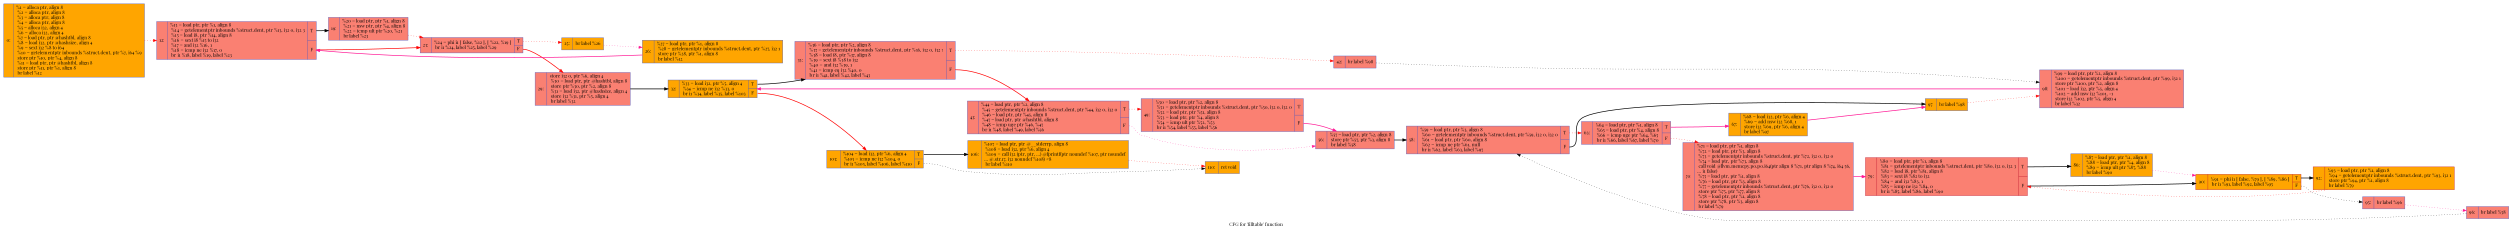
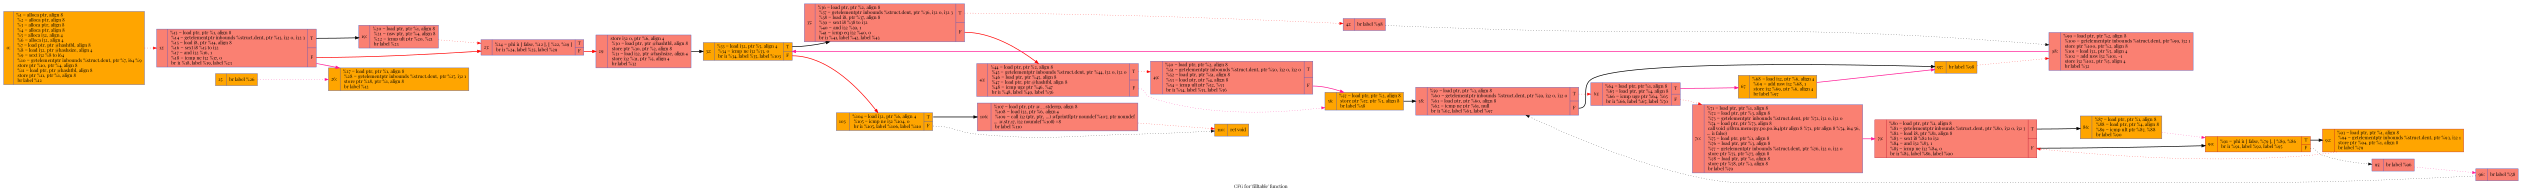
  digraph {
    fontname="Playfair Display"
    label="CFG for 'filltable' function"
    rankdir=LR
    node [color="#3d50c3ff" fillcolor=salmon fontname="Playfair Display" shape=record style=filled]
    edge [color=red fontname="Playfair Display" style=bold]
    n1 [fillcolor=orange label="{0:\l|  %1 = alloca ptr, align 8\l  %2 = alloca ptr, align 8\l  %3 = alloca ptr, align 8\l  %4 = alloca ptr, align 8\l  %5 = alloca i32, align 4\l  %6 = alloca i32, align 4\l  %7 = load ptr, ptr @hashtbl, align 8\l  %8 = load i32, ptr @hashsize, align 4\l  %9 = sext i32 %8 to i64\l  %10 = getelementptr inbounds %struct.dent, ptr %7, i64 %9\l  store ptr %10, ptr %4, align 8\l  %11 = load ptr, ptr @hashtbl, align 8\l  store ptr %11, ptr %1, align 8\l  br label %12\l}"]
    n2 [label="{12:\l|  %13 = load ptr, ptr %1, align 8\l  %14 = getelementptr inbounds %struct.dent, ptr %13, i32 0, i32 3\l  %15 = load i8, ptr %14, align 8\l  %16 = sext i8 %15 to i32\l  %17 = and i32 %16, 1\l  %18 = icmp ne i32 %17, 0\l  br i1 %18, label %19, label %23\l|{<s0>T|<s1>F}}"]
    n3 [label="{19:\l|  %20 = load ptr, ptr %1, align 8\l  %21 = nsw ptr, ptr %4, align 8\l  %22 = icmp ult ptr %20, %21\l  br label %23\l}"]
    n4 [label="{23:\l|  %24 = phi i1 [ false, %12 ], [ %22, %19 ]\l  br i1 %24, label %25, label %29\l|{<s0>T|<s1>F}}"]
    n5 [fillcolor=orange label="{25:\l|  br label %26\l}"]
    n6 [label="{29:\l|  store i32 0, ptr %6, align 4\l  %30 = load ptr, ptr @hashtbl, align 8\l  store ptr %30, ptr %2, align 8\l  %31 = load i32, ptr @hashsize, align 4\l  store i32 %31, ptr %5, align 4\l  br label %32\l}"]
    n7 [fillcolor=orange label="{26:\l|  %27 = load ptr, ptr %1, align 8\l  %28 = getelementptr inbounds %struct.dent, ptr %27, i32 1\l  store ptr %28, ptr %1, align 8\l  br label %12\l}"]
    n8 [fillcolor=orange label="{32:\l|  %33 = load i32, ptr %5, align 4\l  %34 = icmp ne i32 %33, 0\l  br i1 %34, label %35, label %103\l|{<s0>T|<s1>F}}"]
    n9 [label="{35:\l|  %36 = load ptr, ptr %2, align 8\l  %37 = getelementptr inbounds %struct.dent, ptr %36, i32 0, i32 3\l  %38 = load i8, ptr %37, align 8\l  %39 = sext i8 %38 to i32\l  %40 = and i32 %39, 1\l  %41 = icmp eq i32 %40, 0\l  br i1 %41, label %42, label %43\l|{<s0>T|<s1>F}}"]
    n10 [fillcolor=orange label="{103:\l|  %104 = load i32, ptr %6, align 4\l  %105 = icmp ne i32 %104, 0\l  br i1 %105, label %106, label %110\l|{<s0>T|<s1>F}}"]
    n11 [label="{42:\l|  br label %98\l}"]
    n12 [label="{43:\l|  %44 = load ptr, ptr %2, align 8\l  %45 = getelementptr inbounds %struct.dent, ptr %44, i32 0, i32 0\l  %46 = load ptr, ptr %45, align 8\l  %47 = load ptr, ptr @hashtbl, align 8\l  %48 = icmp uge ptr %46, %47\l  br i1 %48, label %49, label %56\l|{<s0>T|<s1>F}}"]
-   n13 [fillcolor=orange label="{106:\l|  %107 = load ptr, ptr @__stderrp, align 8\l  %108 = load i32, ptr %6, align 4\l  %109 = call i32 (ptr, ptr, ...) @fprintf(ptr noundef %107, ptr noundef\l... @.str.17, i32 noundef %108) #8\l  br label %110\l}"]
+   n13 [label="{106:\l|  %107 = load ptr, ptr @__stderrp, align 8\l  %108 = load i32, ptr %6, align 4\l  %109 = call i32 (ptr, ptr, ...) @fprintf(ptr noundef %107, ptr noundef\l... @.str.17, i32 noundef %108) #8\l  br label %110\l}"]
    n14 [fillcolor=orange label="{110:\l|  ret void\l}"]
    n15 [label="{98:\l|  %99 = load ptr, ptr %2, align 8\l  %100 = getelementptr inbounds %struct.dent, ptr %99, i32 1\l  store ptr %100, ptr %2, align 8\l  %101 = load i32, ptr %5, align 4\l  %102 = add nsw i32 %101, -1\l  store i32 %102, ptr %5, align 4\l  br label %32\l}"]
    n16 [label="{49:\l|  %50 = load ptr, ptr %2, align 8\l  %51 = getelementptr inbounds %struct.dent, ptr %50, i32 0, i32 0\l  %52 = load ptr, ptr %51, align 8\l  %53 = load ptr, ptr %4, align 8\l  %54 = icmp ult ptr %52, %53\l  br i1 %54, label %55, label %56\l|{<s0>T|<s1>F}}"]
-   n17 [label="{56:\l|  %57 = load ptr, ptr %2, align 8\l  store ptr %57, ptr %3, align 8\l  br label %58\l}"]
+   n17 [fillcolor=orange label="{56:\l|  %57 = load ptr, ptr %2, align 8\l  store ptr %57, ptr %3, align 8\l  br label %58\l}"]
    n18 [label="{58:\l|  %59 = load ptr, ptr %3, align 8\l  %60 = getelementptr inbounds %struct.dent, ptr %59, i32 0, i32 0\l  %61 = load ptr, ptr %60, align 8\l  %62 = icmp ne ptr %61, null\l  br i1 %62, label %63, label %97\l|{<s0>T|<s1>F}}"]
    n19 [label="{63:\l|  %64 = load ptr, ptr %1, align 8\l  %65 = load ptr, ptr %4, align 8\l  %66 = icmp uge ptr %64, %65\l  br i1 %66, label %67, label %70\l|{<s0>T|<s1>F}}"]
    n20 [fillcolor=orange label="{97:\l|  br label %98\l}"]
    n21 [fillcolor=orange label="{67:\l|  %68 = load i32, ptr %6, align 4\l  %69 = add nsw i32 %68, 1\l  store i32 %69, ptr %6, align 4\l  br label %97\l}"]
    n22 [label="{70:\l|  %71 = load ptr, ptr %1, align 8\l  %72 = load ptr, ptr %3, align 8\l  %73 = getelementptr inbounds %struct.dent, ptr %72, i32 0, i32 0\l  %74 = load ptr, ptr %73, align 8\l  call void @llvm.memcpy.p0.p0.i64(ptr align 8 %71, ptr align 8 %74, i64 56,\l... i1 false)\l  %75 = load ptr, ptr %1, align 8\l  %76 = load ptr, ptr %3, align 8\l  %77 = getelementptr inbounds %struct.dent, ptr %76, i32 0, i32 0\l  store ptr %75, ptr %77, align 8\l  %78 = load ptr, ptr %1, align 8\l  store ptr %78, ptr %3, align 8\l  br label %79\l}"]
    n23 [color="#b70d28ff" label="{79:\l|  %80 = load ptr, ptr %1, align 8\l  %81 = getelementptr inbounds %struct.dent, ptr %80, i32 0, i32 3\l  %82 = load i8, ptr %81, align 8\l  %83 = sext i8 %82 to i32\l  %84 = and i32 %83, 1\l  %85 = icmp ne i32 %84, 0\l  br i1 %85, label %86, label %90\l|{<s0>T|<s1>F}}"]
    n24 [fillcolor=orange label="{86:\l|  %87 = load ptr, ptr %1, align 8\l  %88 = load ptr, ptr %4, align 8\l  %89 = icmp ult ptr %87, %88\l  br label %90\l}"]
    n25 [color="#b70d28ff" fillcolor=orange label="{90:\l|  %91 = phi i1 [ false, %79 ], [ %89, %86 ]\l  br i1 %91, label %92, label %95\l|{<s0>T|<s1>F}}"]
    n26 [color="#b70d28ff" fillcolor=orange label="{92:\l|  %93 = load ptr, ptr %1, align 8\l  %94 = getelementptr inbounds %struct.dent, ptr %93, i32 1\l  store ptr %94, ptr %1, align 8\l  br label %79\l}"]
    n27 [label="{95:\l|  br label %96\l}"]
    n28 [label="{96:\l|  br label %58\l}"]
    n1 -> n2 [style=dotted]
    n2 -> n3 [color=black tailport=s0]
    n2 -> n4 [tailport=s1]
    n3 -> n4 [style=dotted]
-   n4 -> n5 [style=dotted tailport=s0]
    n4 -> n6 [tailport=s1]
    n5 -> n7 [color=deeppink style=dotted]
    n6 -> n8 [color=black]
-   n7 -> n2 [color=deeppink]
+   n2 -> n7 [color=deeppink]
    n8 -> n9 [color=black tailport=s0]
    n8 -> n10 [tailport=s1]
    n9 -> n11 [style=dotted tailport=s0]
    n9 -> n12 [tailport=s1]
    n10 -> n13 [color=black tailport=s0]
    n10 -> n14 [color=black style=dotted tailport=s1]
    n11 -> n15 [color=black style=dotted]
    n12 -> n16 [style=dotted tailport=s0]
    n12 -> n17 [color=deeppink style=dotted tailport=s1]
    n13 -> n14 [style=dotted]
    n15 -> n8 [color=deeppink]
    n16 -> n17 [color=deeppink tailport=s1]
    n17 -> n18 [color=black]
    n18 -> n19 [style=dotted tailport=s0]
    n18 -> n20 [color=black tailport=s1]
    n19 -> n21 [color=deeppink tailport=s0]
    n19 -> n22 [style=dotted tailport=s1]
    n20 -> n15 [style=dotted]
    n21 -> n20 [color=deeppink]
    n22 -> n23 [color=deeppink]
    n23 -> n24 [color=black tailport=s0]
    n23 -> n25 [color=black tailport=s1]
    n24 -> n25 [color=deeppink style=dotted]
    n25 -> n26 [color=black tailport=s0]
    n25 -> n27 [color=black style=dotted tailport=s1]
    n26 -> n23 [style=dotted]
    n27 -> n28 [color=deeppink style=dotted]
    n28 -> n18 [color=black style=dotted]
  }
